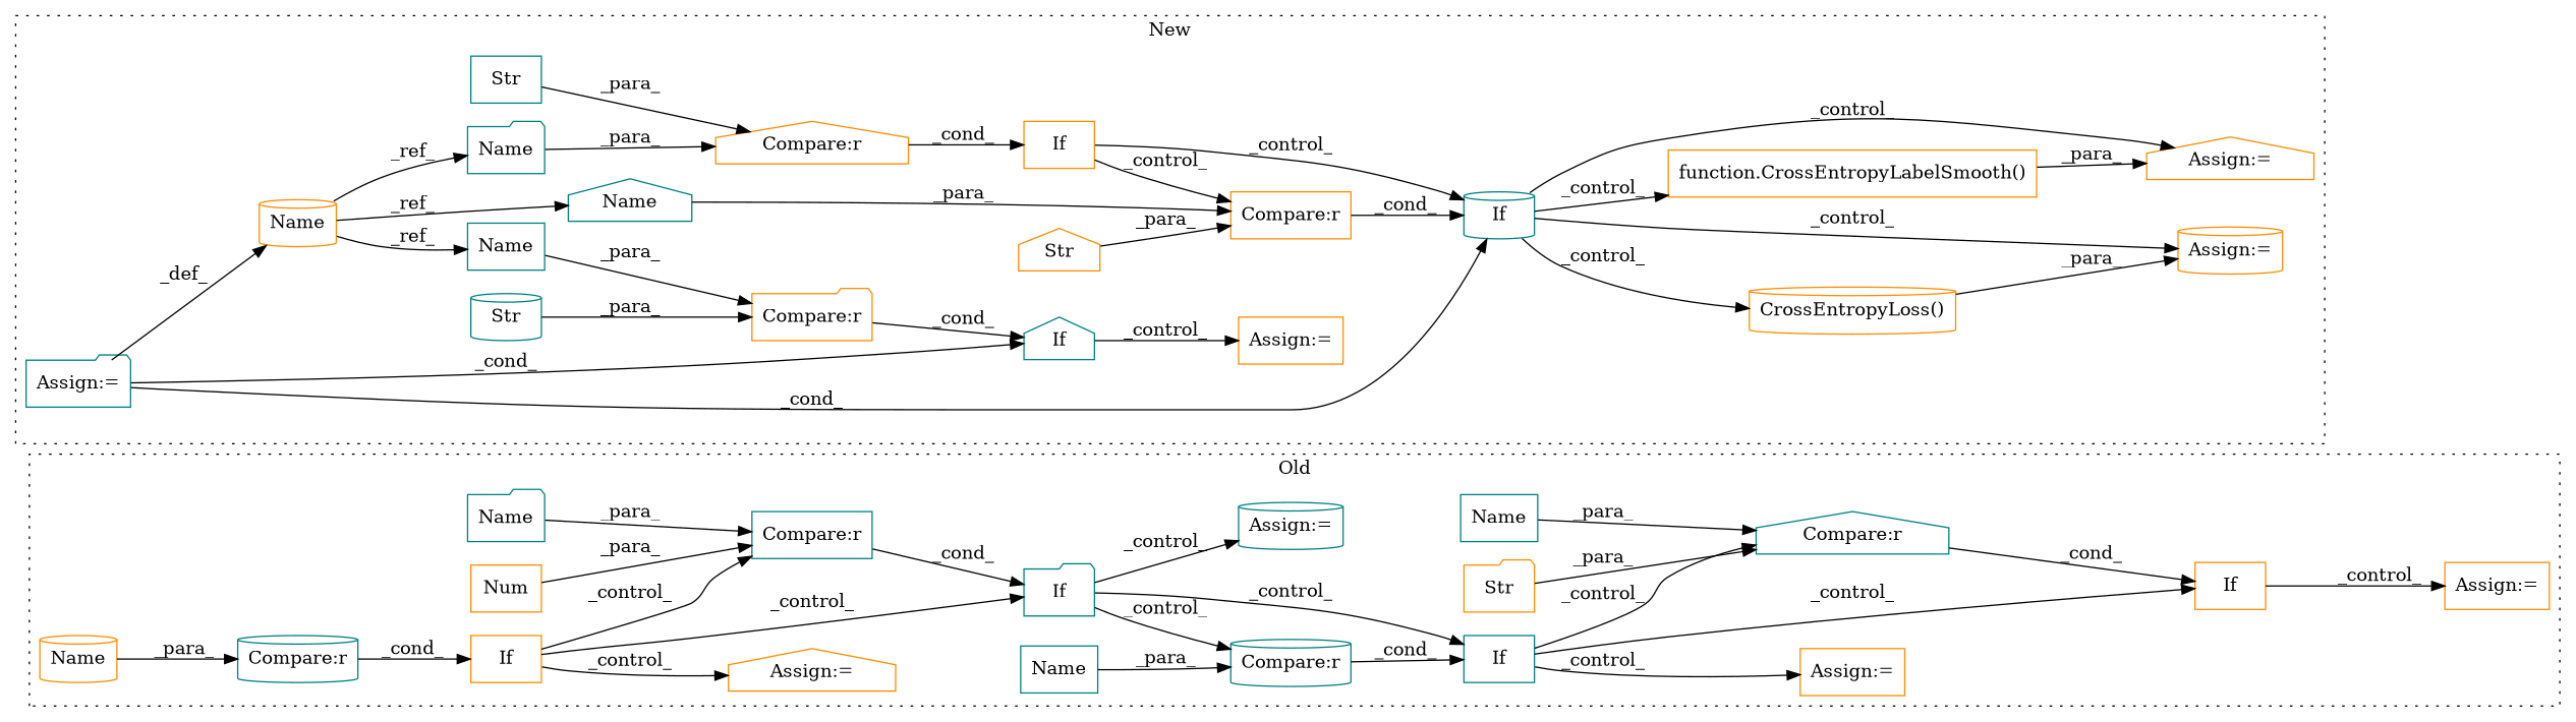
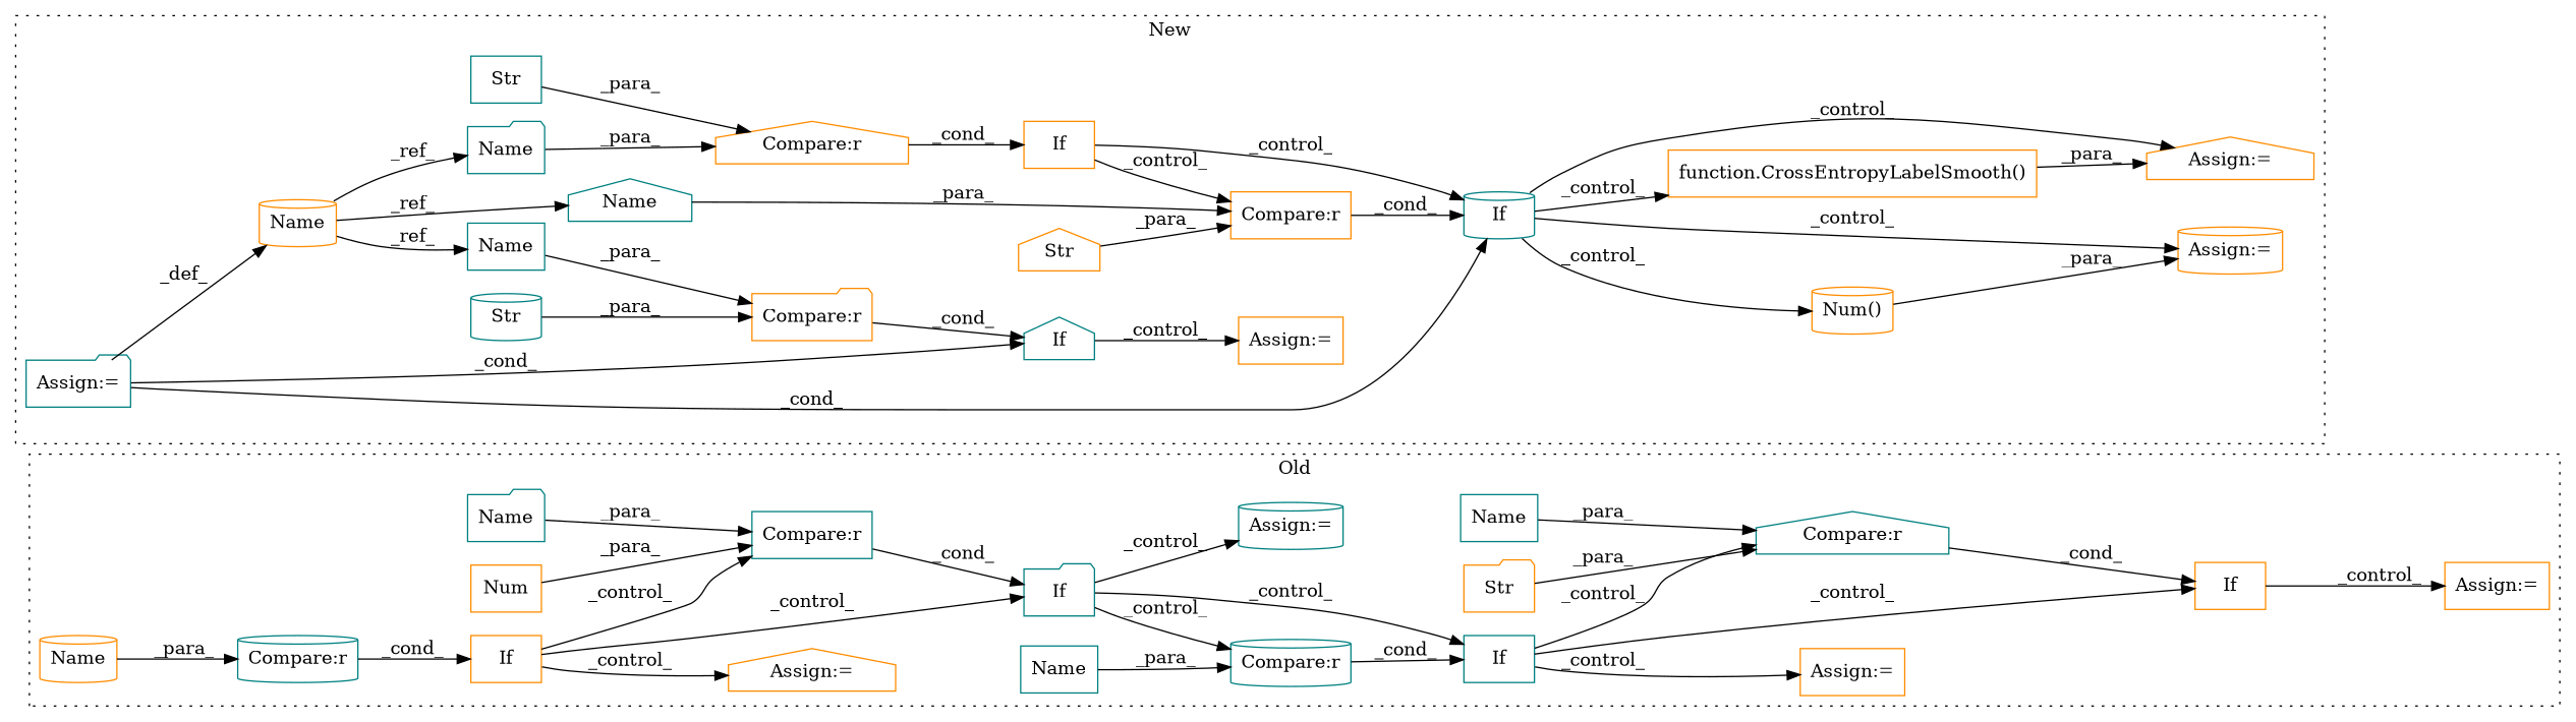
  digraph {
    rankdir=LR
    node [a=68 color=darkorange l=3 s=1167 shape=box]
    n1 [a=96 color=teal l="3,18" label=If s="1164,1183" shape=folder]
    n2 [a=40 color=teal l=16 label="Compare:r"]
    n3 [a=96 l="0,18" label=If s="1313,1338"]
    n4 [a=76 l=2 label=Num s=1181]
    n5 [a=96 l="3,14" label=If s="1111,1150"]
    n6 [a=40 color=teal l=36 label="Compare:r" s=1114 shape=cylinder]
    n7 [a=96 color=teal l="0,18" label=If s="1239,1256"]
    n8 [a=40 color=teal l=17 label="Compare:r" s=1239 shape=cylinder]
    n9 [a=40 color=teal l=25 label="Compare:r" s=1313 shape=house]
    n10 [a=66 l=11 label=Str s=1327 shape=folder]
    n11 [label="Assign:=" s=1365]
    n12 [label="Assign:=" s=2000 shape=house]
    n13 [color=teal label="Assign:=" s=1210 shape=cylinder]
    n14 [label="Assign:=" s=1283]
    n15 [a=87 color=teal l=10 label=Name s=1239]
    n16 [a=87 color=teal l=10 label=Name s=1313]
    n17 [a=87 l=10 label=Name s=1114 shape=cylinder]
    n18 [a=87 color=teal l=10 label=Name shape=folder]
-   n19 [a=75 l=21 label="CrossEntropyLoss()" s=1947 shape=cylinder]
+   n19 [a=75 l=21 label="Num()" s=1947 shape=cylinder]
    n20 [a=96 l="3,14" label=If s="1617,1647"]
    n21 [a=40 l=31 label="Compare:r" s=1797]
    n22 [a=96 color=teal l="3,18" label=If s="1794,1828" shape=cylinder]
    n23 [a=66 l=13 label=Str s=1797 shape=house]
    n24 [a=40 l=27 label="Compare:r" s=1620 shape=house]
    n25 [a=66 color=teal l=9 label=Str s=1620]
    n26 [a=75 l="24,1" label="function.CrossEntropyLabelSmooth()" s="1861,1896"]
    n27 [a=87 l=14 label=Name s=1582 shape=cylinder]
    n28 [a=40 l=27 label="Compare:r" s=2152 shape=folder]
    n29 [a=96 color=teal l="3,14" label=If s="2149,2179" shape=house]
    n30 [a=66 color=teal l=9 label=Str s=2152 shape=cylinder]
    n31 [label="Assign:=" s=1858 shape=house]
    n32 [color=teal label="Assign:=" s=1596 shape=folder]
    n33 [label="Assign:=" s=1944 shape=cylinder]
    n34 [label="Assign:=" s=2206]
    n35 [a=87 color=teal l=14 label=Name s=1633 shape=folder]
    n36 [a=87 color=teal l=14 label=Name s=1814 shape=house]
    n37 [a=87 color=teal l=14 label=Name s=2165]
    subgraph cluster_1 {
      label=Old
      style=dotted
      n1
      n2
      n3
      n4
      n5
      n6
      n7
      n8
      n9
      n10
      n11
      n12
      n13
      n14
      n15
      n16
      n17
      n18
    }
    subgraph cluster_2 {
      label=New
      style=dotted
      n19
      n20
      n21
      n22
      n23
      n24
      n25
      n26
      n27
      n28
      n29
      n30
      n31
      n32
      n33
      n34
      n35
      n36
      n37
    }
    n1 -> n7 [label=_control_]
    n1 -> n8 [label=_control_]
    n1 -> n13 [label=_control_]
    n2 -> n1 [label=_cond_]
    n3 -> n11 [label=_control_]
    n4 -> n2 [label=_para_]
    n5 -> n1 [label=_control_]
    n5 -> n2 [label=_control_]
    n5 -> n12 [label=_control_]
    n6 -> n5 [label=_cond_]
    n7 -> n3 [label=_control_]
    n7 -> n9 [label=_control_]
    n7 -> n14 [label=_control_]
    n8 -> n7 [label=_cond_]
    n9 -> n3 [label=_cond_]
    n10 -> n9 [label=_para_]
    n15 -> n8 [label=_para_]
    n16 -> n9 [label=_para_]
    n17 -> n6 [label=_para_]
    n18 -> n2 [label=_para_]
    n19 -> n33 [label=_para_]
    n20 -> n21 [label=_control_]
    n20 -> n22 [label=_control_]
    n21 -> n22 [label=_cond_]
    n22 -> n19 [label=_control_]
    n22 -> n26 [label=_control_]
    n22 -> n31 [label=_control_]
    n22 -> n33 [label=_control_]
    n23 -> n21 [label=_para_]
    n24 -> n20 [label=_cond_]
    n25 -> n24 [label=_para_]
    n26 -> n31 [label=_para_]
    n27 -> n35 [label=_ref_]
    n27 -> n36 [label=_ref_]
    n27 -> n37 [label=_ref_]
    n28 -> n29 [label=_cond_]
    n29 -> n34 [label=_control_]
    n30 -> n28 [label=_para_]
    n32 -> n22 [label=_cond_]
    n32 -> n27 [label=_def_]
    n32 -> n29 [label=_cond_]
    n35 -> n24 [label=_para_]
    n36 -> n21 [label=_para_]
    n37 -> n28 [label=_para_]
  }
